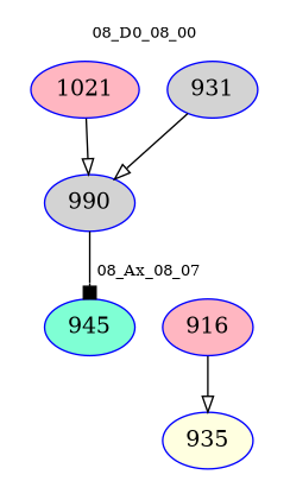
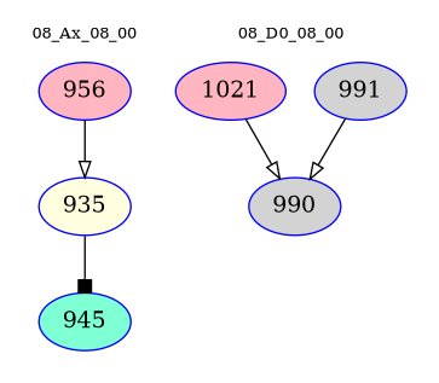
  digraph {
    node [color=blue fillcolor=lightpink style=filled]
    edge [arrowhead=onormal color=black]
-   n1 [label=916]
+   n1 [label=956]
    n2 [fillcolor=lightyellow label=935]
    n3 [fillcolor=aquamarine label=945]
-   n4 [fillcolor=lightgrey label=931]
+   n4 [fillcolor=lightgrey label=991]
    n5 [fillcolor=lightgrey label=990]
    n6 [label=1021]
    subgraph cluster_1 {
      color=white
      fontsize=10
-     label="08_Ax_08_07"
+     label="08_Ax_08_00"
      n1
      n2
      n3
    }
    subgraph cluster_2 {
      color=white
      fontsize=10
      label="08_D0_08_00"
      n4
      n5
      n6
    }
    n1 -> n2
-   n5 -> n3 [arrowhead=box]
+   n2 -> n3 [arrowhead=box]
    n4 -> n5
    n6 -> n5
  }
